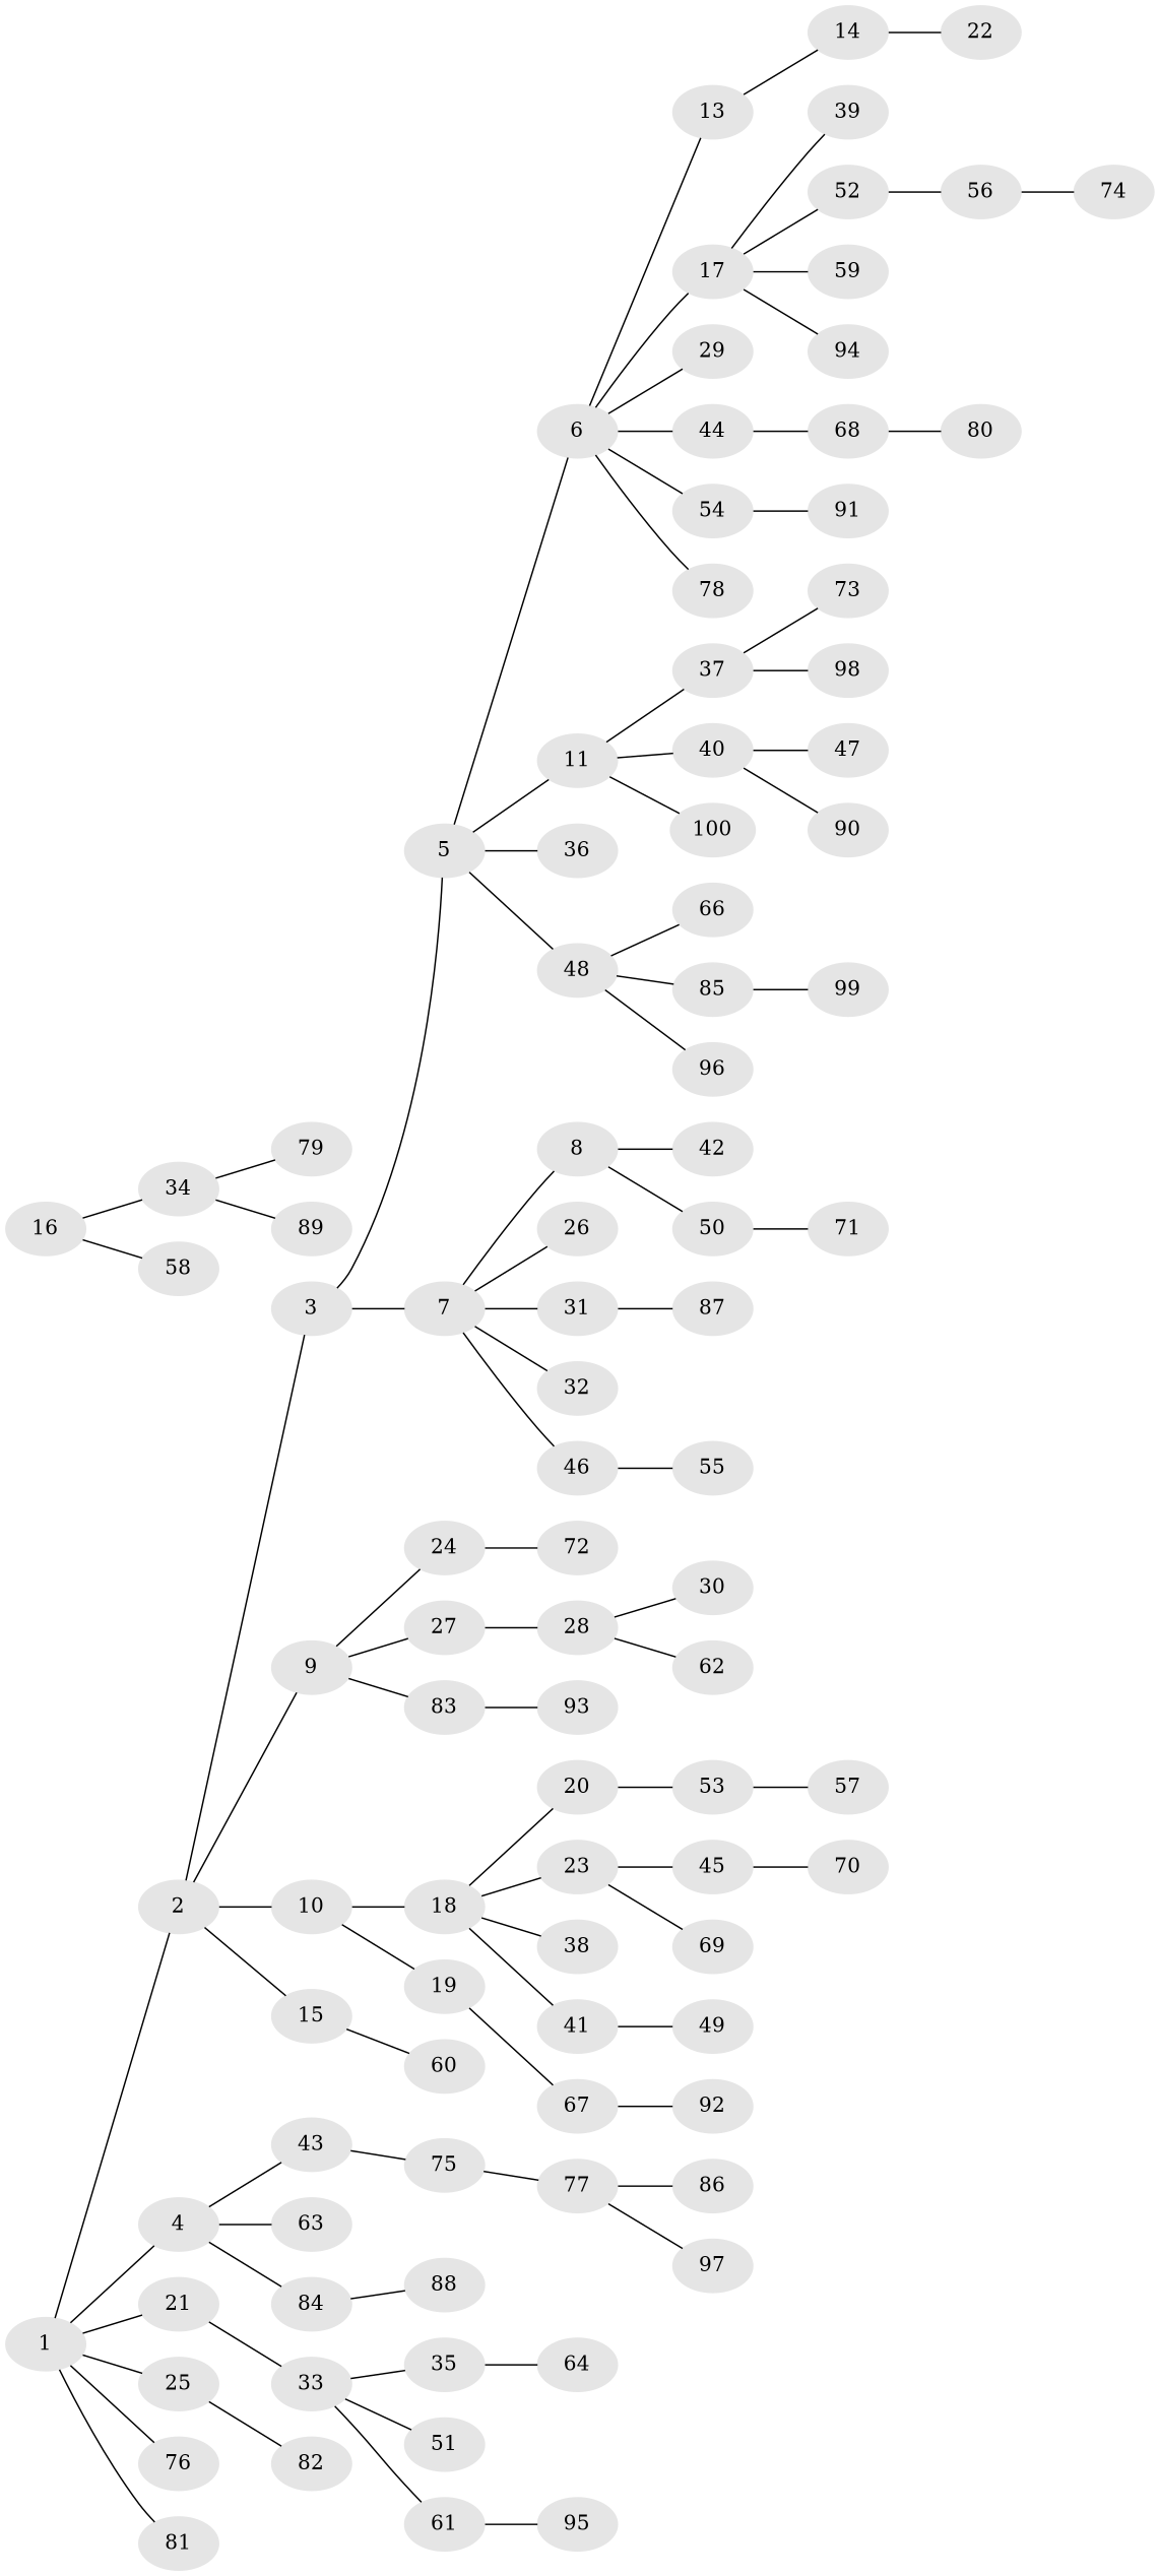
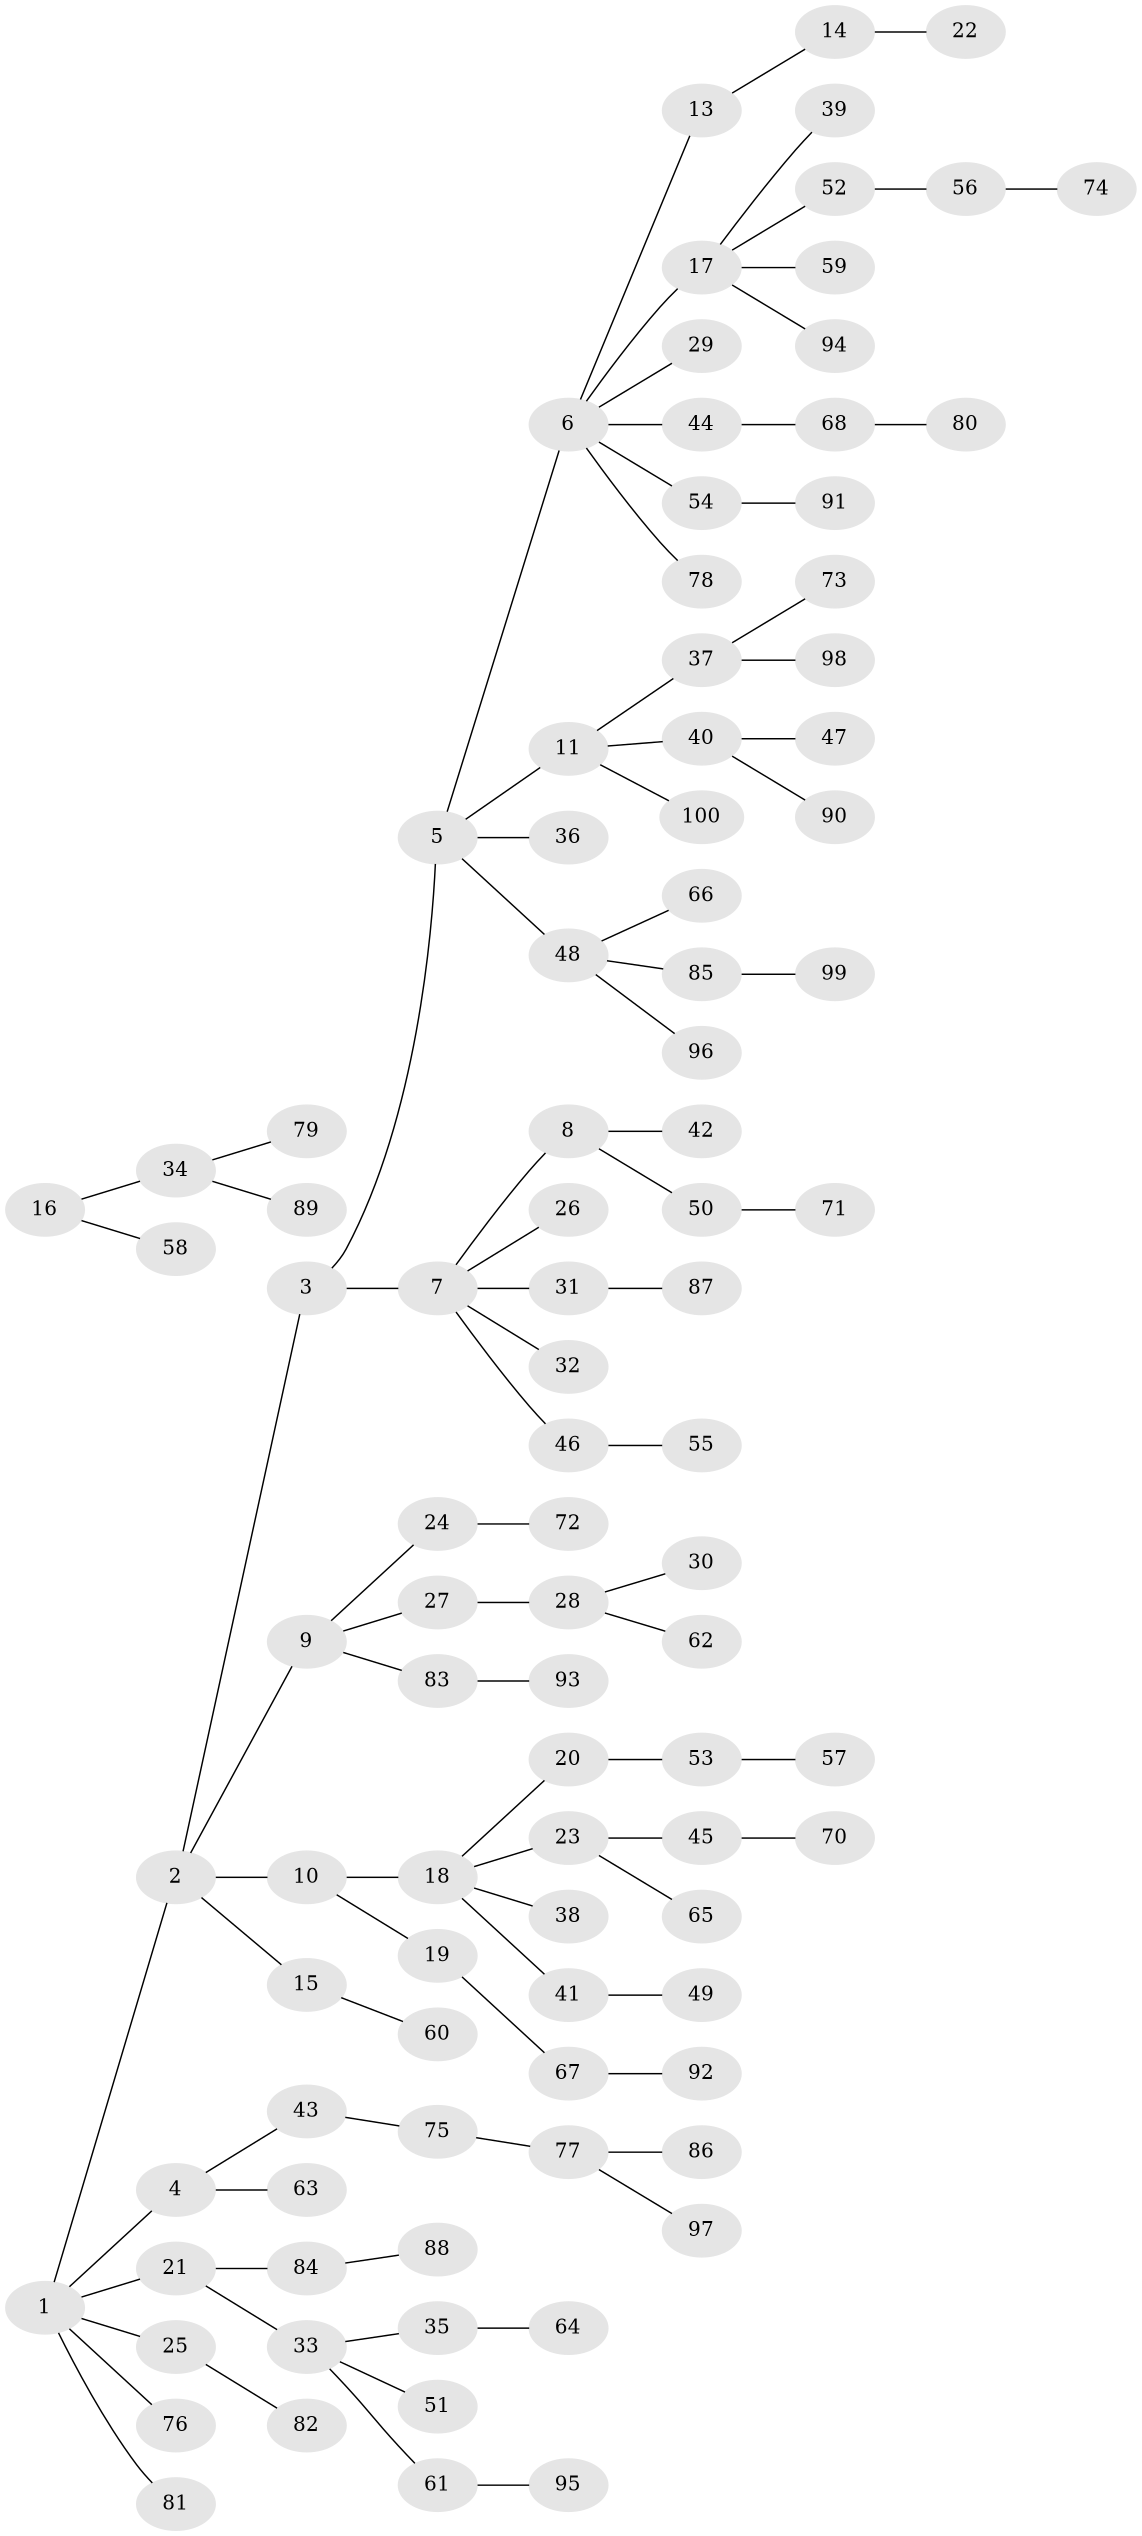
  graph {
    rankdir=LR
    node [color=gray90 style=filled]
    1
    2
    4
    21
    25
    76
    81
    3
    9
    10
    15
    43
    63
    84
    16
    34
    58
    33
    82
    5
    7
    24
    27
    83
    18
    19
    60
    6
    11
    36
    48
    8
    26
    31
    32
    46
    75
    88
    13
    17
    29
    44
    54
    78
    37
    40
    100
    66
    85
    96
    14
    39
    52
    59
    94
    68
    91
    42
    50
    87
    55
    71
    72
    28
    93
    20
    23
    38
    41
    67
    73
    98
    47
    90
    22
    79
    89
    56
    53
    45
-   65 [label=69]
+   65
    49
    92
    57
    35
    51
    61
    70
    30
    62
    64
    95
    77
    80
    99
    74
    86
    97
    1 -- 2
    1 -- 4
    1 -- 21
    1 -- 25
    1 -- 76
    1 -- 81
    2 -- 3
    2 -- 9
    2 -- 10
    2 -- 15
    4 -- 43
    4 -- 63
-   4 -- 84
+   21 -- 84
    21 -- 33
    25 -- 82
    3 -- 5
    3 -- 7
    9 -- 24
    9 -- 27
    9 -- 83
    10 -- 18
    10 -- 19
    15 -- 60
    43 -- 75
    84 -- 88
    16 -- 34
    16 -- 58
    34 -- 79
    34 -- 89
    33 -- 35
    33 -- 51
    33 -- 61
    5 -- 6
    5 -- 11
    5 -- 36
    5 -- 48
    7 -- 8
    7 -- 26
    7 -- 31
    7 -- 32
    7 -- 46
    24 -- 72
    27 -- 28
    83 -- 93
    18 -- 20
    18 -- 23
    18 -- 38
    18 -- 41
    19 -- 67
    6 -- 13
    6 -- 17
    6 -- 29
    6 -- 44
    6 -- 54
    6 -- 78
    11 -- 37
    11 -- 40
    11 -- 100
    48 -- 66
    48 -- 85
    48 -- 96
    8 -- 42
    8 -- 50
    31 -- 87
    46 -- 55
    75 -- 77
    13 -- 14
    17 -- 39
    17 -- 52
    17 -- 59
    17 -- 94
    44 -- 68
    54 -- 91
    37 -- 73
    37 -- 98
    40 -- 47
    40 -- 90
    85 -- 99
    14 -- 22
    52 -- 56
    68 -- 80
    50 -- 71
    28 -- 30
    28 -- 62
    20 -- 53
    23 -- 45
    23 -- 65
    41 -- 49
    67 -- 92
    56 -- 74
    53 -- 57
    45 -- 70
    35 -- 64
    61 -- 95
    77 -- 86
    77 -- 97
  }
